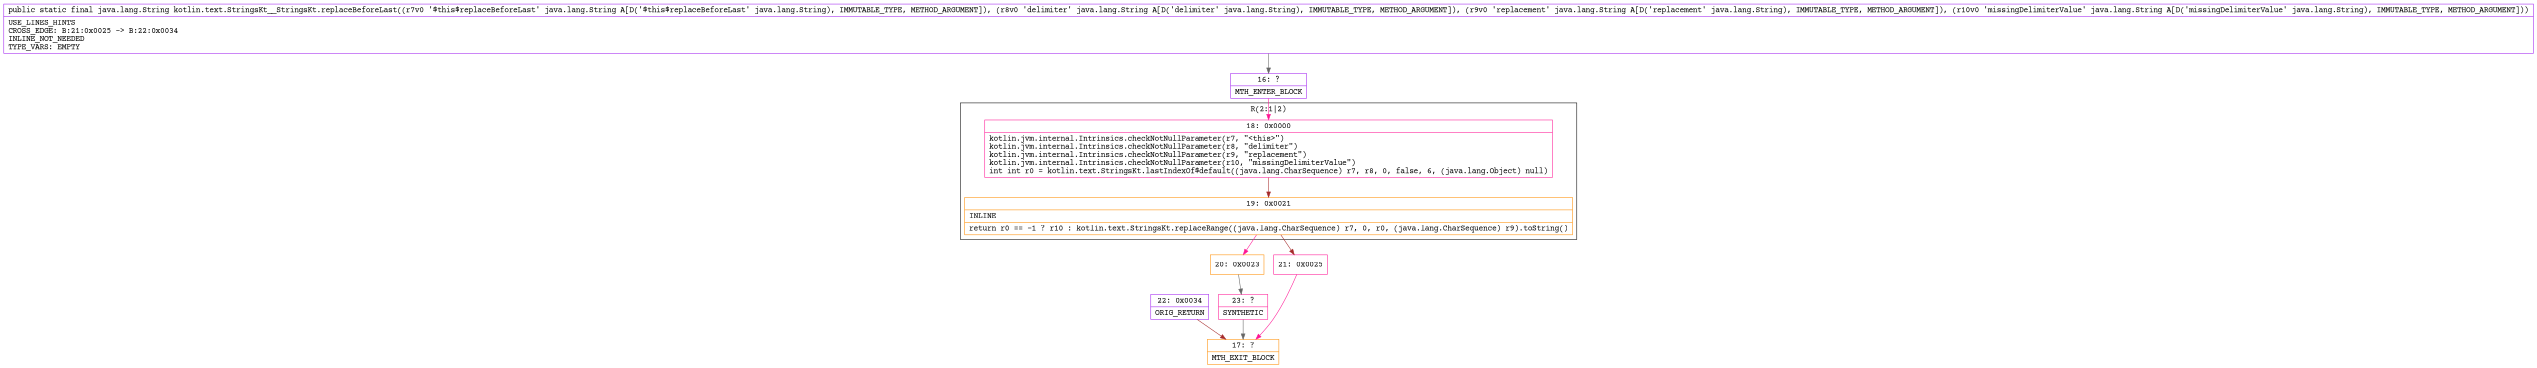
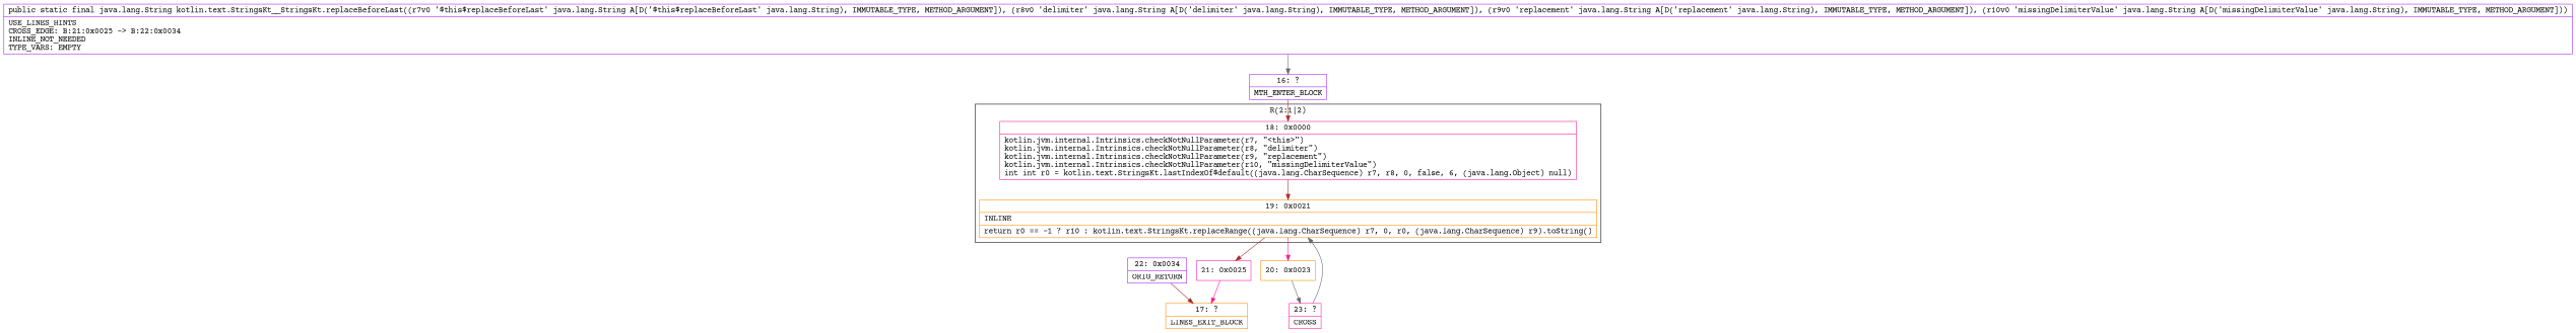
  digraph {
    fontname="Courier Prime"
    node [color=deeppink fontname="Courier Prime" shape=record]
    edge [color=brown fontname="Courier Prime"]
    n1 [label="{18\:\ 0x0000|kotlin.jvm.internal.Intrinsics.checkNotNullParameter(r7, \"\<this\>\")\lkotlin.jvm.internal.Intrinsics.checkNotNullParameter(r8, \"delimiter\")\lkotlin.jvm.internal.Intrinsics.checkNotNullParameter(r9, \"replacement\")\lkotlin.jvm.internal.Intrinsics.checkNotNullParameter(r10, \"missingDelimiterValue\")\lint int r0 = kotlin.text.StringsKt.lastIndexOf$default((java.lang.CharSequence) r7, r8, 0, false, 6, (java.lang.Object) null)\l}"]
    n2 [color=darkorange label="{19\:\ 0x0021|INLINE\l|return r0 == \-1 ? r10 : kotlin.text.StringsKt.replaceRange((java.lang.CharSequence) r7, 0, r0, (java.lang.CharSequence) r9).toString()\l}"]
    n3 [color=darkorange label="{20\:\ 0x0023}"]
    n4 [label="{21\:\ 0x0025}"]
-   n5 [label="{23\:\ ?|SYNTHETIC\l}"]
-   n6 [color=darkorange label="{17\:\ ?|MTH_EXIT_BLOCK\l}"]
+   n5 [label="{23\:\ ?|CROSS\l}"]
+   n6 [color=darkorange label="{17\:\ ?|LINES_EXIT_BLOCK\l}"]
    n7 [color=purple label="{16\:\ ?|MTH_ENTER_BLOCK\l}"]
    n8 [color=purple label="{22\:\ 0x0034|ORIG_RETURN\l}"]
    n9 [color=purple label="{public static final java.lang.String kotlin.text.StringsKt__StringsKt.replaceBeforeLast((r7v0 '$this$replaceBeforeLast' java.lang.String A[D('$this$replaceBeforeLast' java.lang.String), IMMUTABLE_TYPE, METHOD_ARGUMENT]), (r8v0 'delimiter' java.lang.String A[D('delimiter' java.lang.String), IMMUTABLE_TYPE, METHOD_ARGUMENT]), (r9v0 'replacement' java.lang.String A[D('replacement' java.lang.String), IMMUTABLE_TYPE, METHOD_ARGUMENT]), (r10v0 'missingDelimiterValue' java.lang.String A[D('missingDelimiterValue' java.lang.String), IMMUTABLE_TYPE, METHOD_ARGUMENT]))  | USE_LINES_HINTS\lCROSS_EDGE: B:21:0x0025 \-\> B:22:0x0034\lINLINE_NOT_NEEDED\lTYPE_VARS: EMPTY\l}"]
    subgraph cluster_1 {
      label="R(2:1|2)"
      n1
      n2
    }
    n1 -> n2
    n2 -> n3 [color=deeppink]
    n2 -> n4
    n3 -> n5 [color=gray40]
    n4 -> n6 [color=deeppink]
-   n5 -> n6 [color=gray40]
-   n7 -> n1 [color=deeppink]
+   n5 -> n2 [color=gray40]
+   n7 -> n1
    n8 -> n6
    n9 -> n7 [color=gray40]
  }
